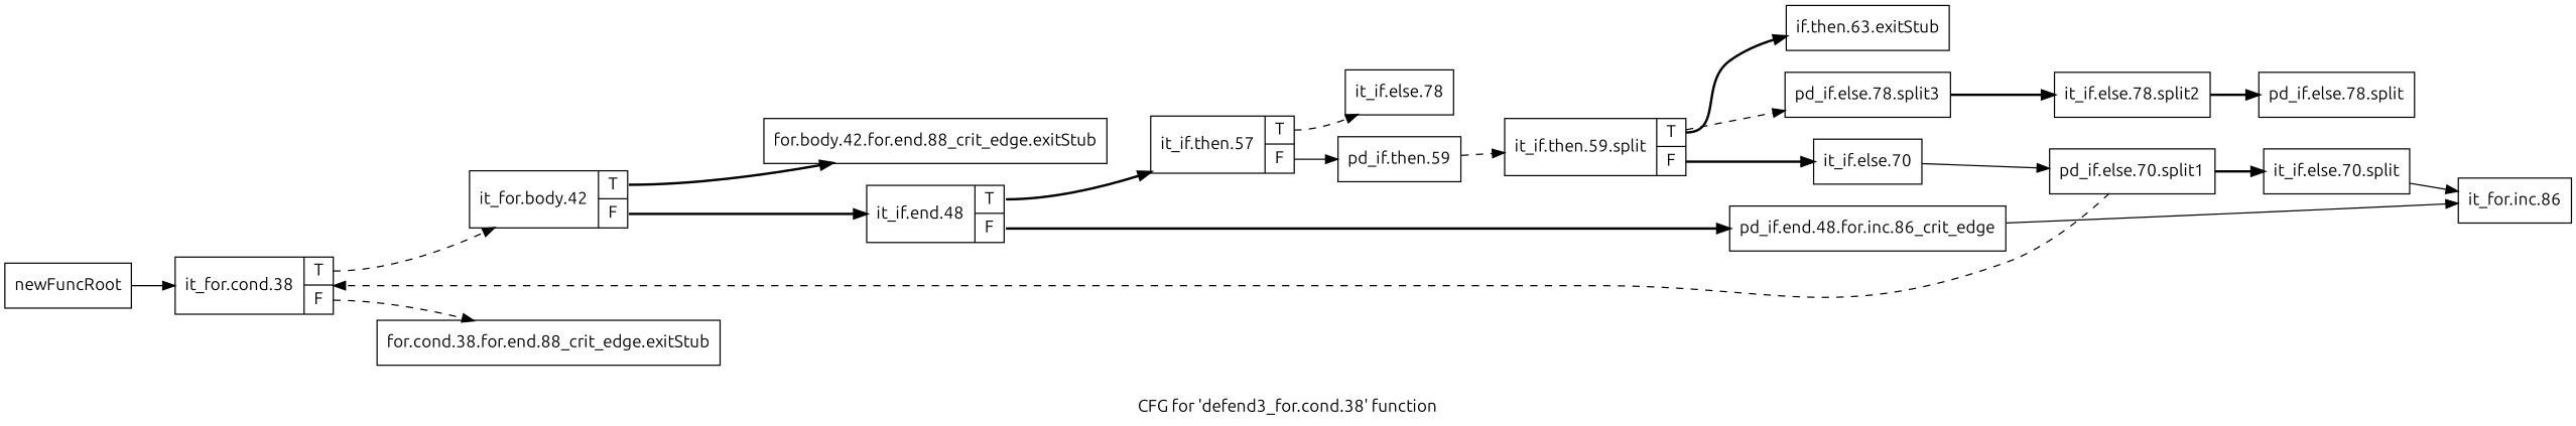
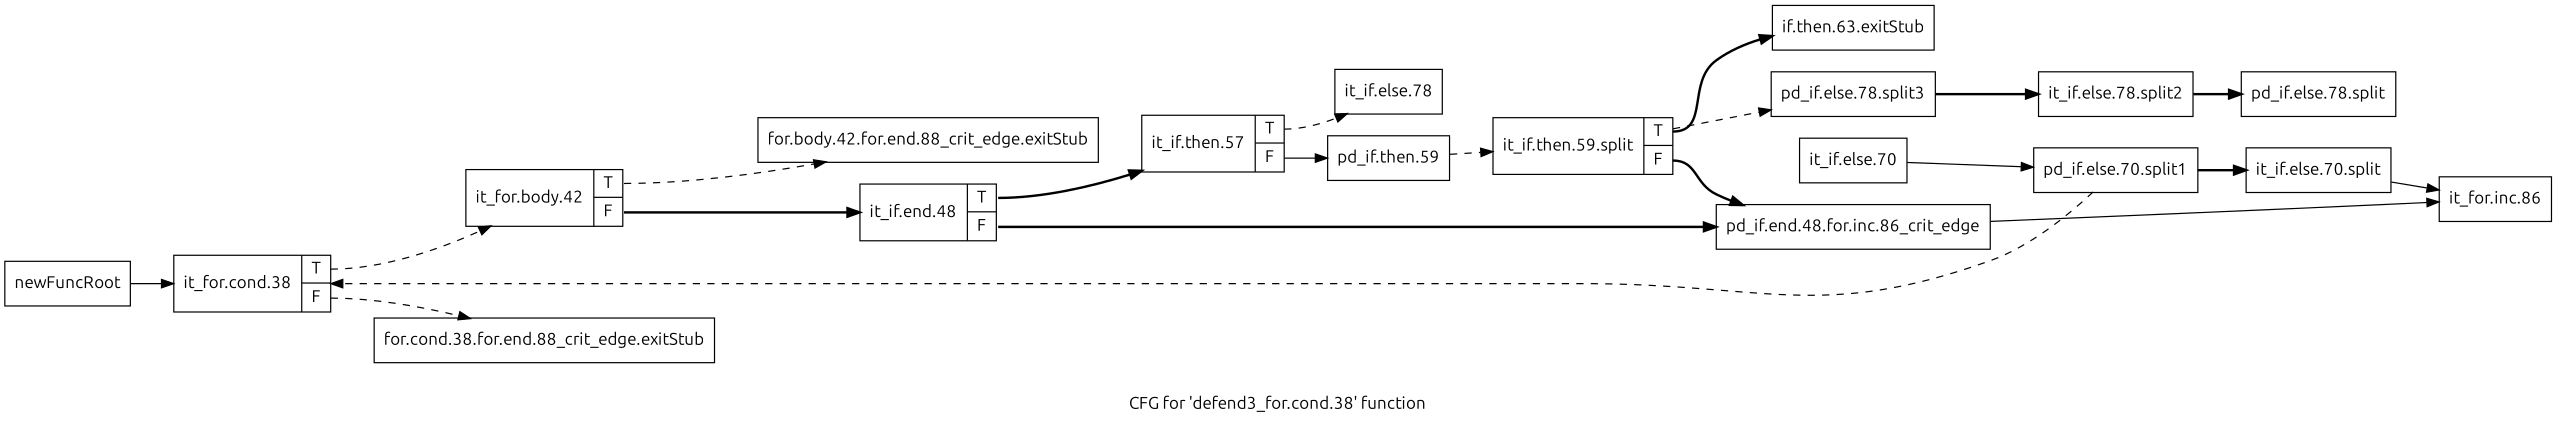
  digraph {
    fontname=Ubuntu
    label="CFG for 'defend3_for.cond.38' function"
    rankdir=LR
    node [fontname=Ubuntu shape=record]
    edge [fontname=Ubuntu style=bold]
    n1 [label="{newFuncRoot}"]
    n2 [label="{it_for.cond.38|{<s0>T|<s1>F}}"]
    n3 [label="{for.cond.38.for.end.88_crit_edge.exitStub}"]
    n4 [label="{it_for.body.42|{<s0>T|<s1>F}}"]
    n5 [label="{for.body.42.for.end.88_crit_edge.exitStub}"]
    n6 [label="{it_if.end.48|{<s0>T|<s1>F}}"]
    n7 [label="{if.then.63.exitStub}"]
    n8 [label="{it_if.then.57|{<s0>T|<s1>F}}"]
    n9 [label="{pd_if.end.48.for.inc.86_crit_edge}"]
    n10 [label="{it_if.else.78}"]
    n11 [label="{pd_if.then.59}"]
    n12 [label="{it_for.inc.86}"]
    n13 [label="{it_if.then.59.split|{<s0>T|<s1>F}}"]
    n14 [label="{pd_if.else.78.split3}"]
    n15 [label="{it_if.else.78.split2}"]
    n16 [label="{it_if.else.70}"]
    n17 [label="{pd_if.else.70.split1}"]
    n18 [label="{it_if.else.70.split}"]
    n19 [label="{pd_if.else.78.split}"]
    n1 -> n2 [style=solid]
    n2 -> n3 [style=dashed tailport=s1]
    n2 -> n4 [style=dashed tailport=s0]
-   n4 -> n5 [tailport=s0]
+   n4 -> n5 [style=dashed tailport=s0]
    n4 -> n6 [tailport=s1]
    n6 -> n8 [tailport=s0]
    n6 -> n9 [tailport=s1]
    n8 -> n10 [style=dashed tailport=s0]
    n8 -> n11 [style=solid tailport=s1]
    n9 -> n12 [style=solid]
    n11 -> n13 [style=dashed]
    n13 -> n7 [tailport=s0]
    n13 -> n14 [style=dashed]
-   n13 -> n16 [tailport=s1]
+   n13 -> n9 [tailport=s1]
    n14 -> n15
    n15 -> n19
    n16 -> n17 [style=solid]
    n17 -> n2 [style=dashed]
    n17 -> n18
    n18 -> n12 [style=solid]
  }
